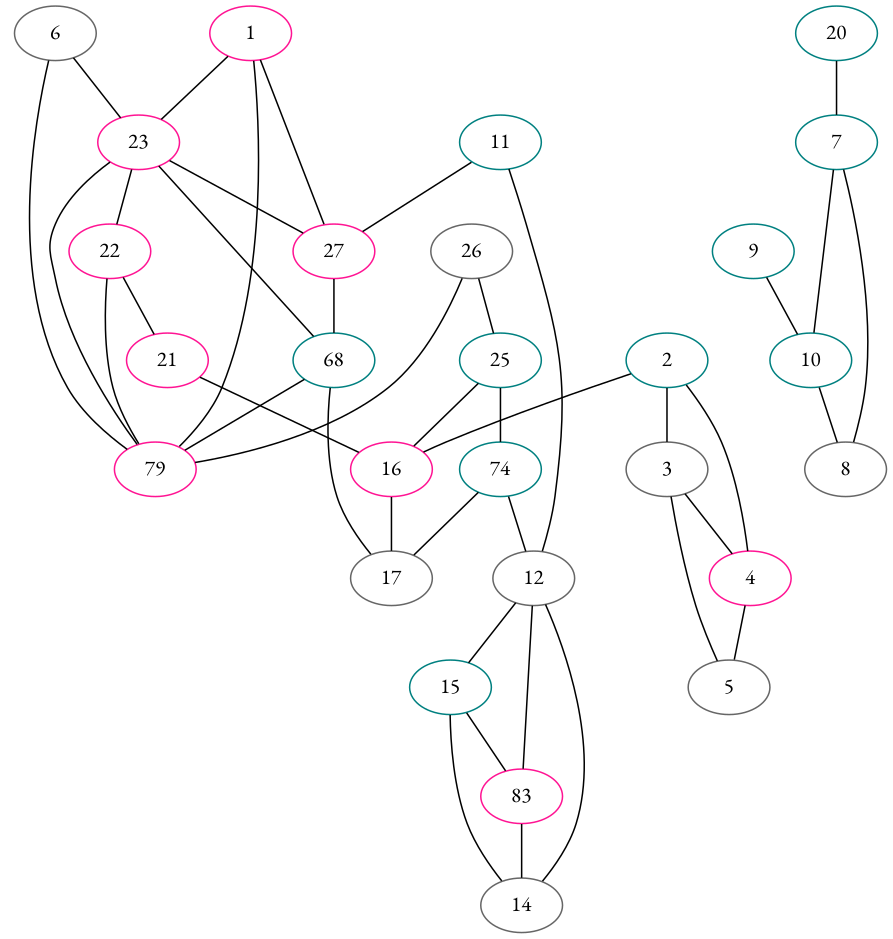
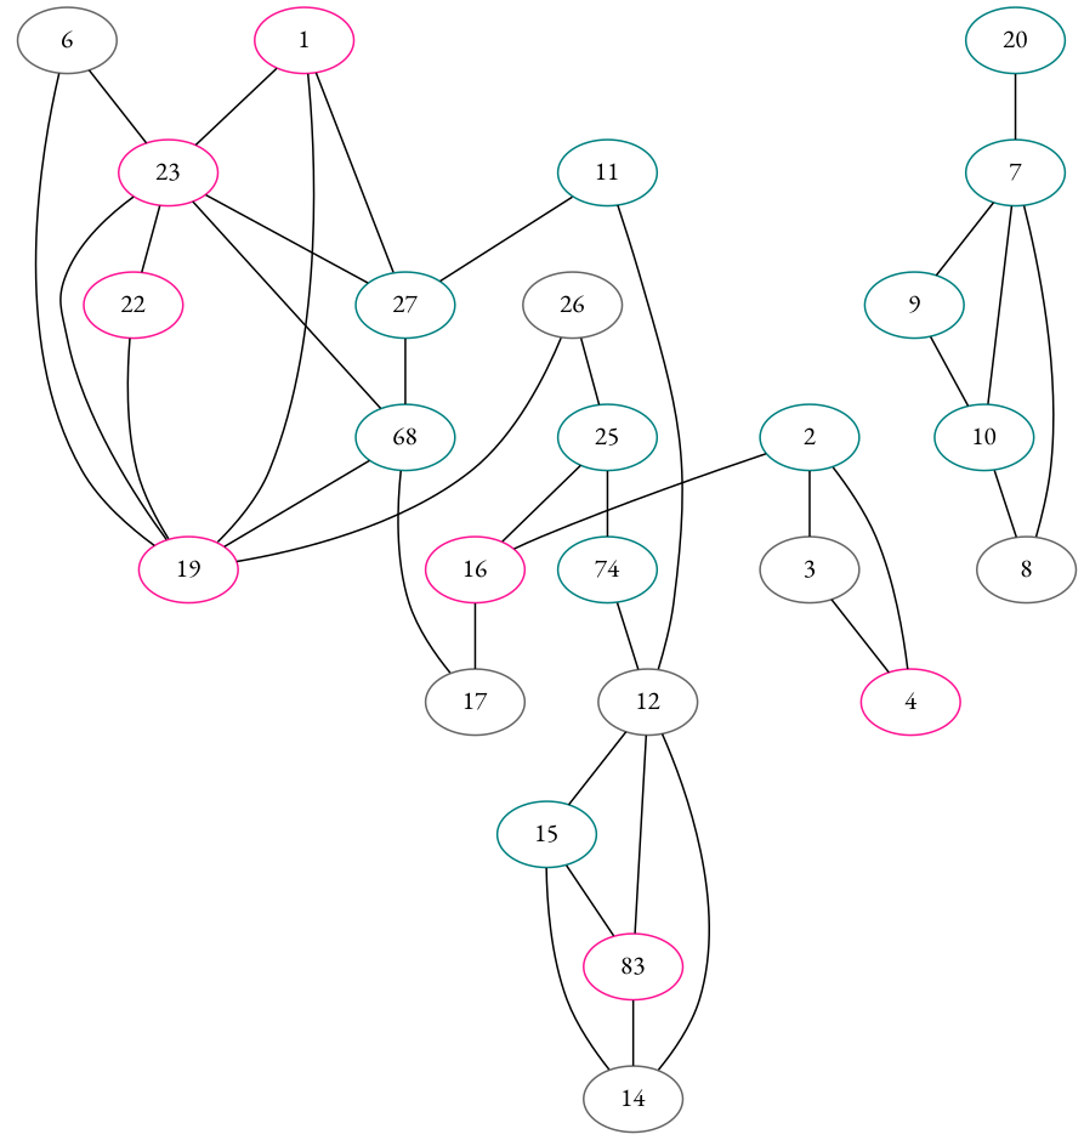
  graph {
    fontname="EB Garamond"
    node [aaLength=6 color=teal fontname="EB Garamond" sequence=VSASPL type=0]
    edge [distance0=17.0 fontname="EB Garamond" frequency=1 type0=3]
-   19 [color=deeppink type=1 label=79]
+   19 [color=deeppink type=1]
    1 [aaLength=15 color=deeppink sequence=PARRRLMRDFKRMKE]
    23 [color=deeppink type=1]
-   27 [color=deeppink type=1]
+   27 [type=1]
    n5 [aaLength=10 label=68 sequence=NVMVWNAMII type=1]
    22 [aaLength=10 color=deeppink sequence=NVMVWNAMII type=1]
    17 [aaLength=7 color=gray40 sequence=TFRLLLE type=1]
-   21 [aaLength=7 color=deeppink sequence=TFRLLLE type=1]
    26 [aaLength=10 color=gray40 sequence=NVMVWNAMII type=1]
    25 [aaLength=7 sequence=TFRLLLE type=1]
    2 [aaLength=3 sequence=DIL]
    3 [aaLength=13 color=gray40 sequence=VASILTSIQSLFN]
    16 [aaLength=4 color=deeppink sequence=HVKF type=1]
    4 [aaLength=9 color=deeppink sequence=VEAATLFKD]
    20 [aaLength=4 sequence=HVKF type=1]
    7 [aaLength=3 sequence=DIL]
-   5 [aaLength=19 color=gray40 sequence=KSQYVKRVKETVEKSWEDD]
    9 [aaLength=9 sequence=VEAATLFKD]
    8 [aaLength=13 color=gray40 sequence=VASILTSIQSLFN]
    10 [aaLength=19 sequence=KSQYVKRVKETVEKSWEDD]
    6 [aaLength=15 color=gray40 sequence=PARRRLMRDFKRMKE]
    11 [aaLength=15 sequence=PARRRLMRDFKRMKE]
    12 [aaLength=3 color=gray40 sequence=DIL]
    15 [aaLength=19 sequence=KSQYVKRVKETVEKSWEDD]
    n25 [aaLength=12 color=deeppink label=83 sequence=VASILTSIQSLF]
    14 [aaLength=9 color=gray40 sequence=VEAATLFKD]
    n27 [aaLength=4 label=74 sequence=HVKF type=1]
    1 -- 19 [distance0=31.33156 type0=1]
    1 -- 23 [distance0=31.33156 type0=2]
    1 -- 27 [distance0=31.33156]
    23 -- 19 [distance0=0.0 type0=1]
    23 -- 27 [distance0=0.0 type0=2]
    23 -- n5 [distance0=8.0]
    23 -- 22 [distance0=2.0 type0=4]
    27 -- n5 [distance0=8.0]
    n5 -- 19 [distance0=8.0]
    n5 -- 17 [distance0=10.0 type0=4]
    22 -- 19 [distance0=8.0]
-   22 -- 21 [distance0=10.0 type0=4]
-   21 -- 16
    26 -- 19 [distance0=8.0]
    26 -- 25 [distance0=10.0 type0=4]
    25 -- 16
    25 -- n27 [distance0=10.0 type0=4]
    2 -- 3 [distance0=12.17734 distance1=9.0 frequency=2 type0=1 type1=4]
    2 -- 16 [distance0=37.97749 type0=2]
    3 -- 4 [distance0=31.84739 distance1=9.0 frequency=2 type0=2 type1=4]
    16 -- 17
    4 -- 2 [distance0=41.00409]
-   4 -- 5 [distance0=13.85585 distance1=1.0 frequency=2 type0=1 type1=4]
    20 -- 7 [type0=4]
+   7 -- 9 [distance0=41.13147 type0=2]
    7 -- 8 [distance0=12.10521 distance1=9.0 frequency=2 type0=1 type1=4]
    7 -- 10 [distance0=47.47091]
-   5 -- 3 [distance0=37.10566 type0=2]
    9 -- 10 [distance0=13.96352 distance1=1.0 frequency=2 type0=1 type1=4]
    10 -- 8 [distance0=37.03806 type0=2]
    6 -- 19 [distance0=79.85688]
    6 -- 23 [distance0=5.0 type0=4]
    11 -- 27 [distance0=5.0 type0=4]
    11 -- 12 [distance0=87.92962]
    12 -- 15 [distance0=47.33395]
    12 -- n25 [distance0=12.34083 distance1=9.0 frequency=2 type0=1 type1=4]
    12 -- 14 [distance0=41.12723 type0=2]
    15 -- n25 [distance0=37.82373 type0=2]
    n25 -- 14 [distance0=33.55483 distance1=10.0 frequency=2 type0=2 type1=4]
    14 -- 15 [distance0=13.74063 distance1=1.0 frequency=2 type0=1 type1=4]
-   n27 -- 17
    n27 -- 12 [type0=4]
  }
